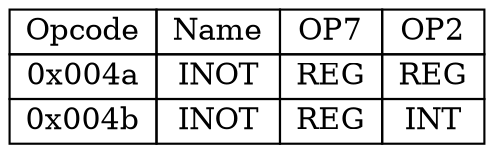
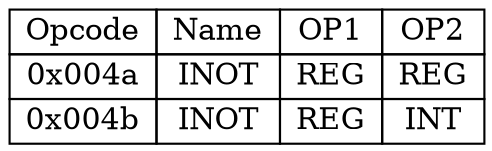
  digraph {
    nodesep=0.5
    ranksep=2
-   n1 [label=< <table border="0" cellborder="1" cellspacing="0"> <tr><td> Opcode </td> <td> Name </td> <td> OP7 </td><td> OP2 </td> </tr> <tr><td> 0x004a </td><td> INOT </td><td> REG </td><td> REG </td> </tr> <tr><td> 0x004b </td><td> INOT </td><td> REG </td><td> INT </td> </tr> </table>> shape=plain]
+   n1 [label=< <table border="0" cellborder="1" cellspacing="0"> <tr><td> Opcode </td> <td> Name </td> <td> OP1 </td><td> OP2 </td> </tr> <tr><td> 0x004a </td><td> INOT </td><td> REG </td><td> REG </td> </tr> <tr><td> 0x004b </td><td> INOT </td><td> REG </td><td> INT </td> </tr> </table>> shape=plain]
  }
